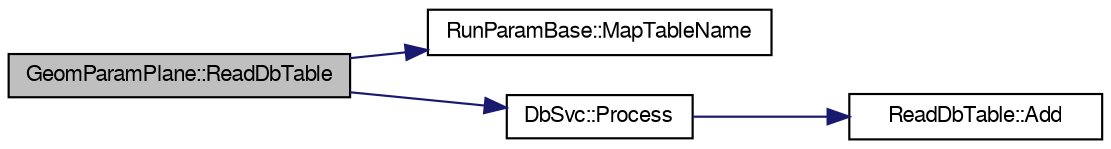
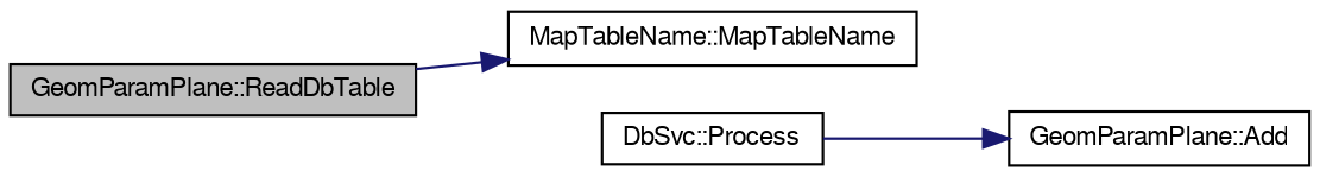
  digraph {
    rankdir=LR
    node [color=black fontname=FreeSans fontsize=10 shape=record]
    edge [color=midnightblue fontname=FreeSans fontsize=10 labelfontname=FreeSans labelfontsize=10 style=solid]
    n1 [fillcolor=grey75 fontcolor=black height=0.2 label="GeomParamPlane::ReadDbTable" style=filled width=0.4]
-   n2 [height=0.2 label="RunParamBase::MapTableName" width=0.4]
+   n2 [height=0.2 label="MapTableName::MapTableName" width=0.4]
    n3 [height=0.2 label="DbSvc::Process" width=0.4]
-   n4 [height=0.2 label="ReadDbTable::Add" width=0.4]
+   n4 [height=0.2 label="GeomParamPlane::Add" width=0.4]
    n1 -> n2
-   n1 -> n3
    n3 -> n4
  }
